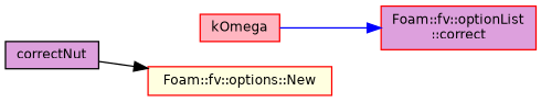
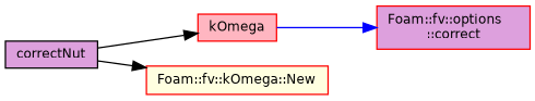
  digraph {
    rankdir=LR
    node [color=red fillcolor=plum fontname=Helvetica fontsize=10 shape=record style=filled]
    edge [color=black fontname=Helvetica fontsize=10 labelfontname=Helvetica labelfontsize=10 style=solid]
    n1 [color=black fontcolor=black height=0.2 label=correctNut width=0.4]
    n2 [fillcolor=lightpink height=0.2 label=kOmega width=0.4]
-   n3 [fillcolor=lightyellow height=0.2 label="Foam::fv::options::New" width=0.4]
-   n4 [height=0.2 label="Foam::fv::optionList\l::correct" width=0.4]
+   n3 [fillcolor=lightyellow height=0.2 label="Foam::fv::kOmega::New" width=0.4]
+   n4 [height=0.2 label="Foam::fv::options\l::correct" width=0.4]
+   n1 -> n2
    n1 -> n3
    n2 -> n4 [color=blue]
  }
